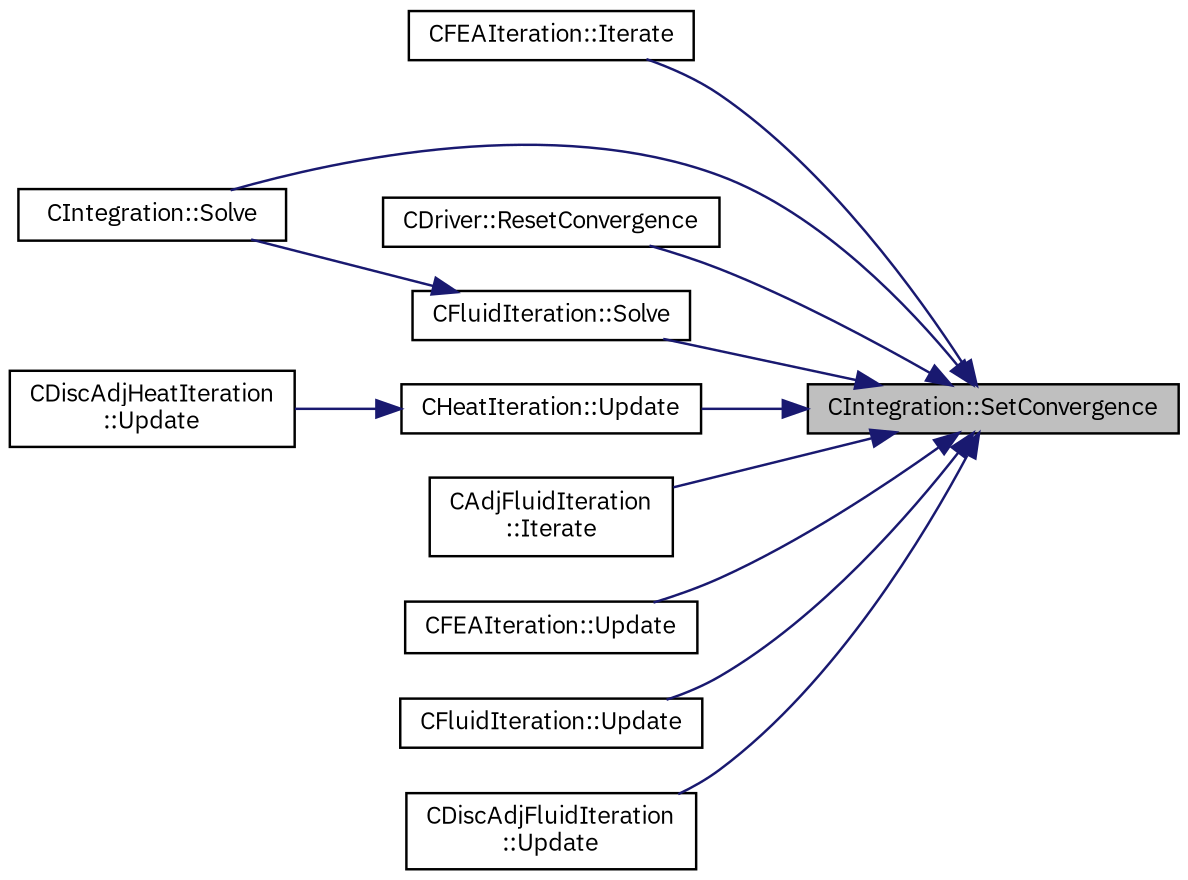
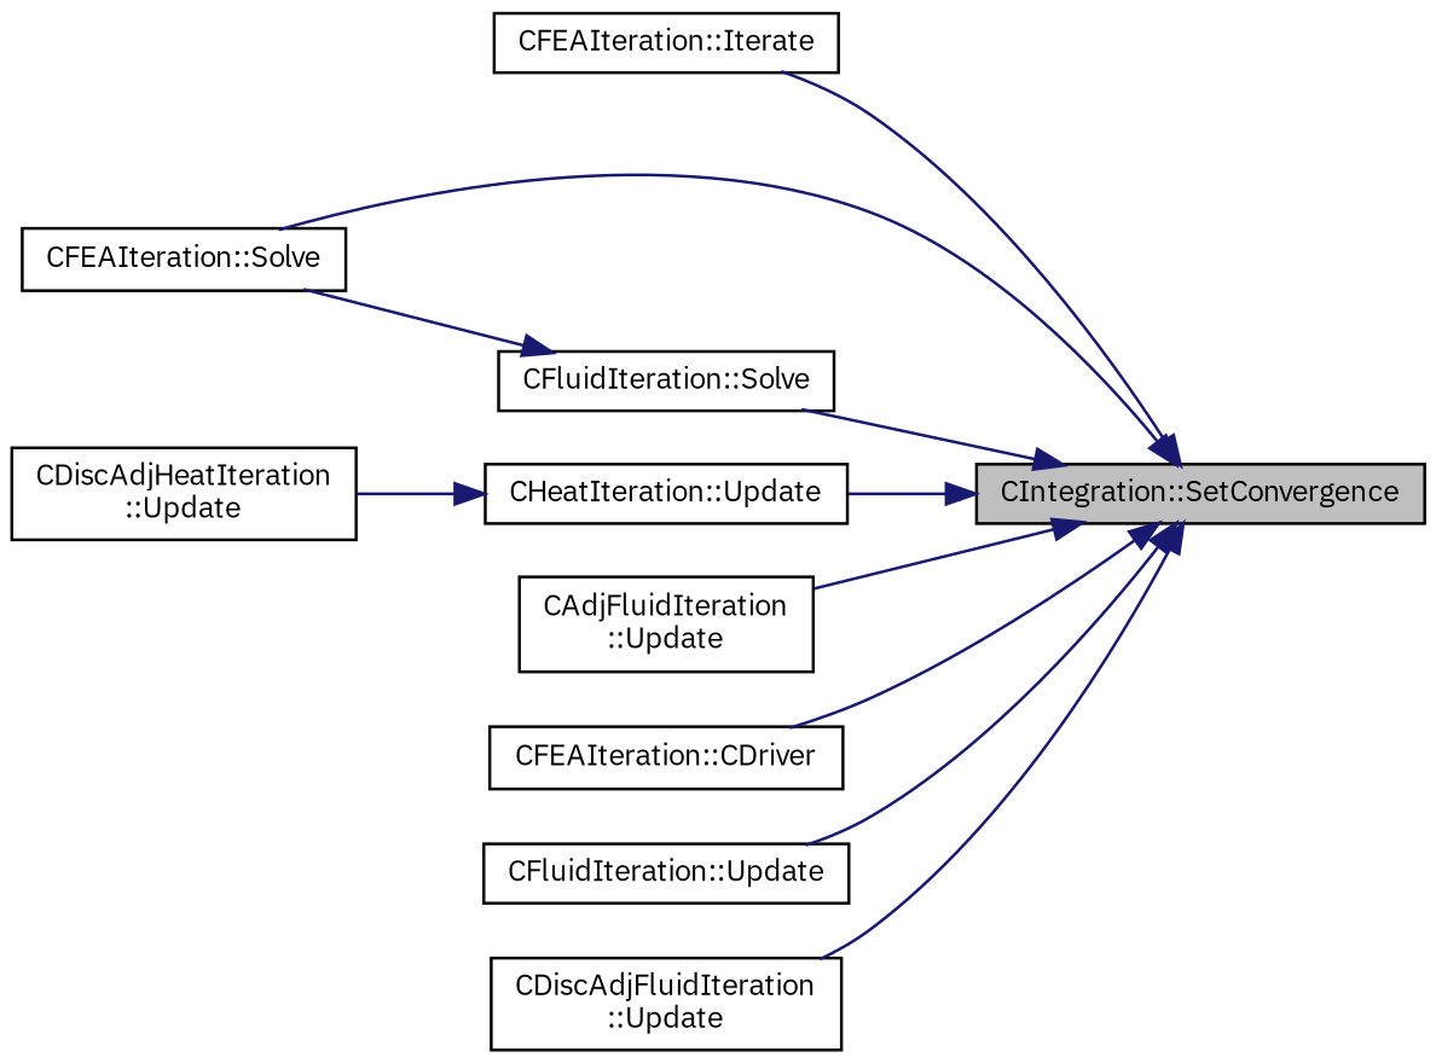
  digraph {
    fontname="IBM Plex Sans"
    rankdir=RL
    node [color=black fillcolor=white fontname="IBM Plex Sans" fontsize=10 shape=record style=filled]
    edge [color=midnightblue dir=back fontname="IBM Plex Sans" fontsize=10 labelfontname=Helvetica labelfontsize=10 style=solid]
    n1 [fillcolor=grey75 fontcolor=black height=0.2 label="CIntegration::SetConvergence" width=0.4]
    n2 [height=0.2 label="CFEAIteration::Iterate" width=0.4]
-   n3 [height=0.2 label="CIntegration::Solve" width=0.4]
-   n4 [height=0.2 label="CDriver::ResetConvergence" width=0.4]
+   n3 [height=0.2 label="CFEAIteration::Solve" width=0.4]
    n5 [height=0.2 label="CFluidIteration::Solve" width=0.4]
    n6 [height=0.2 label="CHeatIteration::Update" width=0.4]
-   n7 [height=0.2 label="CAdjFluidIteration\l::Iterate" width=0.4]
-   n8 [height=0.2 label="CFEAIteration::Update" width=0.4]
+   n7 [height=0.2 label="CAdjFluidIteration\l::Update" width=0.4]
+   n8 [height=0.2 label="CFEAIteration::CDriver" width=0.4]
    n9 [height=0.2 label="CFluidIteration::Update" width=0.4]
    n10 [height=0.2 label="CDiscAdjFluidIteration\l::Update" width=0.4]
    n11 [height=0.2 label="CDiscAdjHeatIteration\l::Update" width=0.4]
    n1 -> n2
    n1 -> n3
-   n1 -> n4
    n1 -> n5
    n1 -> n6
    n1 -> n7
    n1 -> n8
    n1 -> n9
    n1 -> n10
    n5 -> n3
    n6 -> n11
  }
